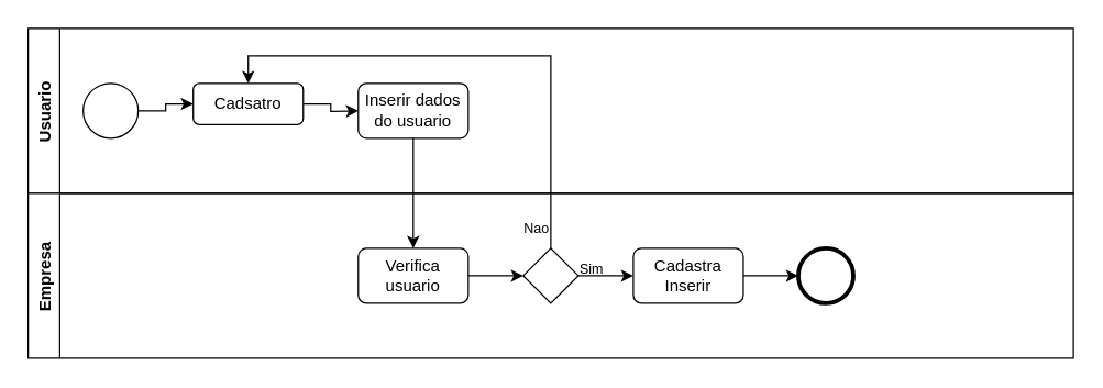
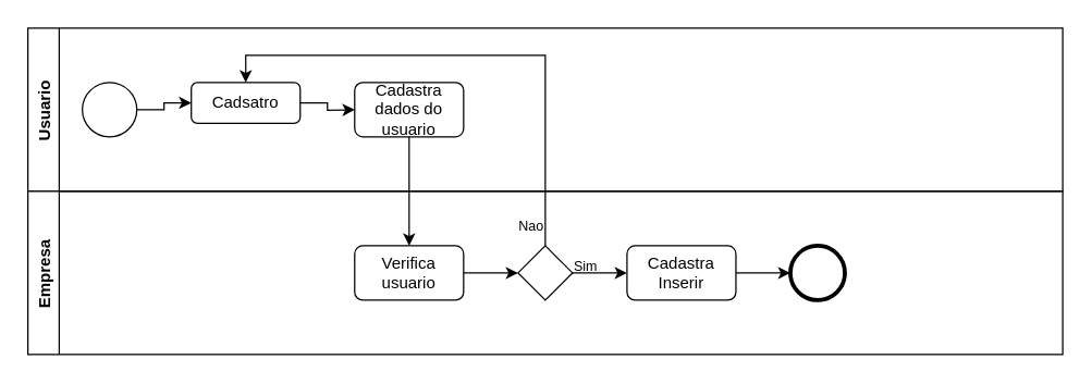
  <mxCell id="0" />
  <mxCell id="1" parent="0" />
  <mxCell id="2" value="Usuario" style="swimlane;horizontal=0;" parent="1" vertex="1"><mxGeometry x="20" y="20" width="760" height="120" as="geometry"><mxRectangle x="40" y="-1080" width="40" height="150" as="alternateBounds" /></mxGeometry></mxCell>
  <mxCell id="3" style="edgeStyle=orthogonalEdgeStyle;rounded=0;orthogonalLoop=1;jettySize=auto;html=1;exitX=1;exitY=0.5;exitDx=0;exitDy=0;entryX=0;entryY=0.5;entryDx=0;entryDy=0;" parent="2" source="4" target="5" edge="1"><mxGeometry relative="1" as="geometry" /></mxCell>
  <mxCell id="4" value="" style="ellipse;whiteSpace=wrap;html=1;aspect=fixed;" parent="2" vertex="1"><mxGeometry x="40" y="40" width="40" height="40" as="geometry" /></mxCell>
  <mxCell id="5" value="Cadsatro" style="rounded=1;whiteSpace=wrap;html=1;" parent="2" vertex="1"><mxGeometry x="120" y="40" width="80" height="30" as="geometry" /></mxCell>
- <mxCell id="6" value="Inserir dados do usuario" style="rounded=1;whiteSpace=wrap;html=1;" parent="2" vertex="1"><mxGeometry x="240" y="40" width="80" height="40" as="geometry" /></mxCell>
+ <mxCell id="6" value="Cadastra dados do usuario" style="rounded=1;whiteSpace=wrap;html=1;" parent="2" vertex="1"><mxGeometry x="240" y="40" width="80" height="40" as="geometry" /></mxCell>
  <mxCell id="7" value="Empresa" style="swimlane;horizontal=0;" parent="1" vertex="1"><mxGeometry x="20" y="140" width="760" height="120" as="geometry"><mxRectangle x="40" y="-1120" width="40" height="150" as="alternateBounds" /></mxGeometry></mxCell>
  <mxCell id="8" style="edgeStyle=orthogonalEdgeStyle;rounded=0;orthogonalLoop=1;jettySize=auto;html=1;entryX=0;entryY=0.5;entryDx=0;entryDy=0;" parent="7" source="9" target="10" edge="1"><mxGeometry relative="1" as="geometry" /></mxCell>
  <mxCell id="9" value="Verifica usuario" style="rounded=1;whiteSpace=wrap;html=1;" parent="7" vertex="1"><mxGeometry x="240" y="40" width="80" height="40" as="geometry" /></mxCell>
  <mxCell id="10" value="" style="rhombus;whiteSpace=wrap;html=1;" parent="7" vertex="1"><mxGeometry x="360" y="40" width="40" height="40" as="geometry" /></mxCell>
  <mxCell id="11" value="Nao" style="text;html=1;strokeColor=none;fillColor=none;align=center;verticalAlign=middle;whiteSpace=wrap;rounded=0;fontSize=10;" parent="7" vertex="1"><mxGeometry x="360" y="20" width="20" height="10" as="geometry" /></mxCell>
  <mxCell id="12" value="Sim" style="text;html=1;strokeColor=none;fillColor=none;align=center;verticalAlign=middle;whiteSpace=wrap;rounded=0;fontSize=10;" parent="7" vertex="1"><mxGeometry x="400" y="50" width="20" height="10" as="geometry" /></mxCell>
  <mxCell id="13" value="Cadastra Inserir" style="rounded=1;whiteSpace=wrap;html=1;" parent="7" vertex="1"><mxGeometry x="440" y="40" width="80" height="40" as="geometry" /></mxCell>
  <mxCell id="14" value="" style="ellipse;whiteSpace=wrap;html=1;aspect=fixed;strokeWidth=3;" parent="7" vertex="1"><mxGeometry x="560" y="40" width="40" height="40" as="geometry" /></mxCell>
  <mxCell id="15" style="edgeStyle=orthogonalEdgeStyle;rounded=0;orthogonalLoop=1;jettySize=auto;html=1;" parent="1" source="5" edge="1"><mxGeometry relative="1" as="geometry"><mxPoint x="260" y="80" as="targetPoint" /></mxGeometry></mxCell>
  <mxCell id="16" style="edgeStyle=orthogonalEdgeStyle;rounded=0;orthogonalLoop=1;jettySize=auto;html=1;" parent="1" source="6" edge="1"><mxGeometry relative="1" as="geometry"><mxPoint x="300" y="180" as="targetPoint" /><Array as="points"><mxPoint x="300" y="170" /><mxPoint x="300" y="170" /></Array></mxGeometry></mxCell>
  <mxCell id="17" style="edgeStyle=orthogonalEdgeStyle;rounded=0;orthogonalLoop=1;jettySize=auto;html=1;" parent="1" source="10" target="5" edge="1"><mxGeometry relative="1" as="geometry"><mxPoint x="400" y="50" as="targetPoint" /><Array as="points"><mxPoint x="400" y="40" /><mxPoint x="180" y="40" /></Array></mxGeometry></mxCell>
  <mxCell id="18" style="edgeStyle=orthogonalEdgeStyle;rounded=0;orthogonalLoop=1;jettySize=auto;html=1;" parent="1" source="10" edge="1"><mxGeometry relative="1" as="geometry"><mxPoint x="460" y="200" as="targetPoint" /></mxGeometry></mxCell>
  <mxCell id="19" style="edgeStyle=orthogonalEdgeStyle;rounded=0;orthogonalLoop=1;jettySize=auto;html=1;" parent="1" source="13" edge="1"><mxGeometry relative="1" as="geometry"><mxPoint x="580" y="200" as="targetPoint" /></mxGeometry></mxCell>
